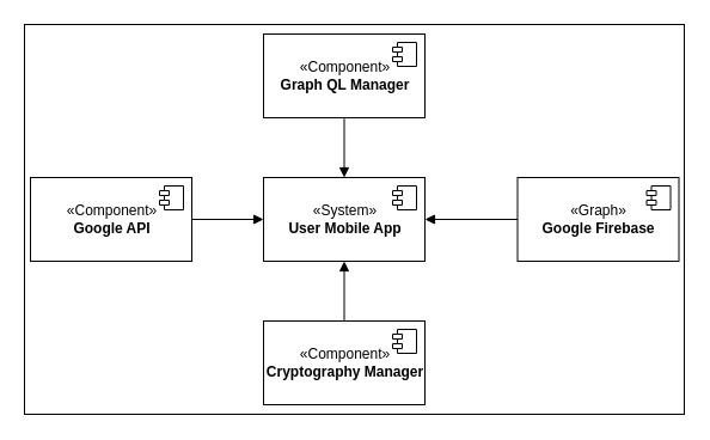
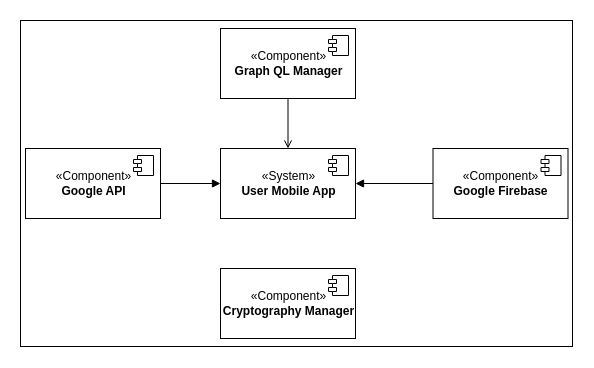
  <mxCell id="0" />
  <mxCell id="1" parent="0" />
  <mxCell id="2" value="" style="rounded=0;whiteSpace=wrap;html=1;" vertex="1" parent="1"><mxGeometry x="20" y="20" width="552" height="326" as="geometry" /></mxCell>
  <mxCell id="3" value="«System»&lt;br&gt;&lt;b&gt;User Mobile App&lt;/b&gt;" style="html=1;" vertex="1" parent="1"><mxGeometry x="220" y="148" width="135" height="70" as="geometry" /></mxCell>
  <mxCell id="4" value="" style="shape=component;jettyWidth=8;jettyHeight=4;" vertex="1" parent="3"><mxGeometry x="1" width="20" height="20" relative="1" as="geometry"><mxPoint x="-27" y="7" as="offset" /></mxGeometry></mxCell>
  <mxCell id="5" value="«Component»&lt;br&gt;&lt;b&gt;Google API&lt;/b&gt;" style="html=1;" vertex="1" parent="1"><mxGeometry x="25" y="148" width="135" height="70" as="geometry" /></mxCell>
  <mxCell id="6" value="" style="shape=component;jettyWidth=8;jettyHeight=4;" vertex="1" parent="5"><mxGeometry x="1" width="20" height="20" relative="1" as="geometry"><mxPoint x="-27" y="7" as="offset" /></mxGeometry></mxCell>
  <mxCell id="7" value="" style="html=1;verticalAlign=bottom;endArrow=block;" edge="1" parent="1" source="5" target="3"><mxGeometry x="1" y="160" width="80" relative="1" as="geometry"><mxPoint x="210" y="183" as="sourcePoint" /><mxPoint x="290" y="183" as="targetPoint" /><mxPoint x="160" y="150" as="offset" /></mxGeometry></mxCell>
  <mxCell id="8" value="«Component»&lt;br&gt;&lt;b&gt;Cryptography Manager&lt;/b&gt;" style="html=1;" vertex="1" parent="1"><mxGeometry x="220" y="268" width="135" height="70" as="geometry" /></mxCell>
  <mxCell id="9" value="" style="shape=component;jettyWidth=8;jettyHeight=4;" vertex="1" parent="8"><mxGeometry x="1" width="20" height="20" relative="1" as="geometry"><mxPoint x="-27" y="7" as="offset" /></mxGeometry></mxCell>
- <mxCell id="10" value="" style="html=1;verticalAlign=bottom;endArrow=block;" edge="1" parent="1" source="8" target="3"><mxGeometry x="1" y="160" width="80" relative="1" as="geometry"><mxPoint x="170" y="193" as="sourcePoint" /><mxPoint x="230" y="193" as="targetPoint" /><mxPoint x="160" y="150" as="offset" /></mxGeometry></mxCell>
- <mxCell id="11" value="«Graph»&lt;br&gt;&lt;b&gt;Google Firebase&lt;/b&gt;" style="html=1;" vertex="1" parent="1"><mxGeometry x="432.5" y="148" width="135" height="70" as="geometry" /></mxCell>
+ <mxCell id="11" value="«Component»&lt;br&gt;&lt;b&gt;Google Firebase&lt;/b&gt;" style="html=1;" vertex="1" parent="1"><mxGeometry x="432.5" y="148" width="135" height="70" as="geometry" /></mxCell>
  <mxCell id="12" value="" style="shape=component;jettyWidth=8;jettyHeight=4;" vertex="1" parent="11"><mxGeometry x="1" width="20" height="20" relative="1" as="geometry"><mxPoint x="-27" y="7" as="offset" /></mxGeometry></mxCell>
  <mxCell id="13" value="" style="html=1;verticalAlign=bottom;endArrow=block;" edge="1" parent="1" source="11" target="3"><mxGeometry x="1" y="160" width="80" relative="1" as="geometry"><mxPoint x="430" y="288" as="sourcePoint" /><mxPoint x="490" y="288" as="targetPoint" /><mxPoint x="160" y="150" as="offset" /></mxGeometry></mxCell>
  <mxCell id="14" value="«Component»&lt;br&gt;&lt;b&gt;Graph QL Manager&lt;/b&gt;" style="html=1;" vertex="1" parent="1"><mxGeometry x="220" y="28" width="135" height="70" as="geometry" /></mxCell>
  <mxCell id="15" value="" style="shape=component;jettyWidth=8;jettyHeight=4;" vertex="1" parent="14"><mxGeometry x="1" width="20" height="20" relative="1" as="geometry"><mxPoint x="-27" y="7" as="offset" /></mxGeometry></mxCell>
- <mxCell id="16" value="" style="html=1;verticalAlign=bottom;endArrow=block;" edge="1" parent="1" source="14" target="3"><mxGeometry x="1" y="160" width="80" relative="1" as="geometry"><mxPoint x="170" y="-47" as="sourcePoint" /><mxPoint x="287.5" y="-22" as="targetPoint" /><mxPoint x="160" y="150" as="offset" /></mxGeometry></mxCell>
+ <mxCell id="16" value="" style="html=1;verticalAlign=bottom;endArrow=open;" edge="1" parent="1" source="14" target="3"><mxGeometry x="1" y="160" width="80" relative="1" as="geometry"><mxPoint x="170" y="-47" as="sourcePoint" /><mxPoint x="287.5" y="-22" as="targetPoint" /><mxPoint x="160" y="150" as="offset" /></mxGeometry></mxCell>
